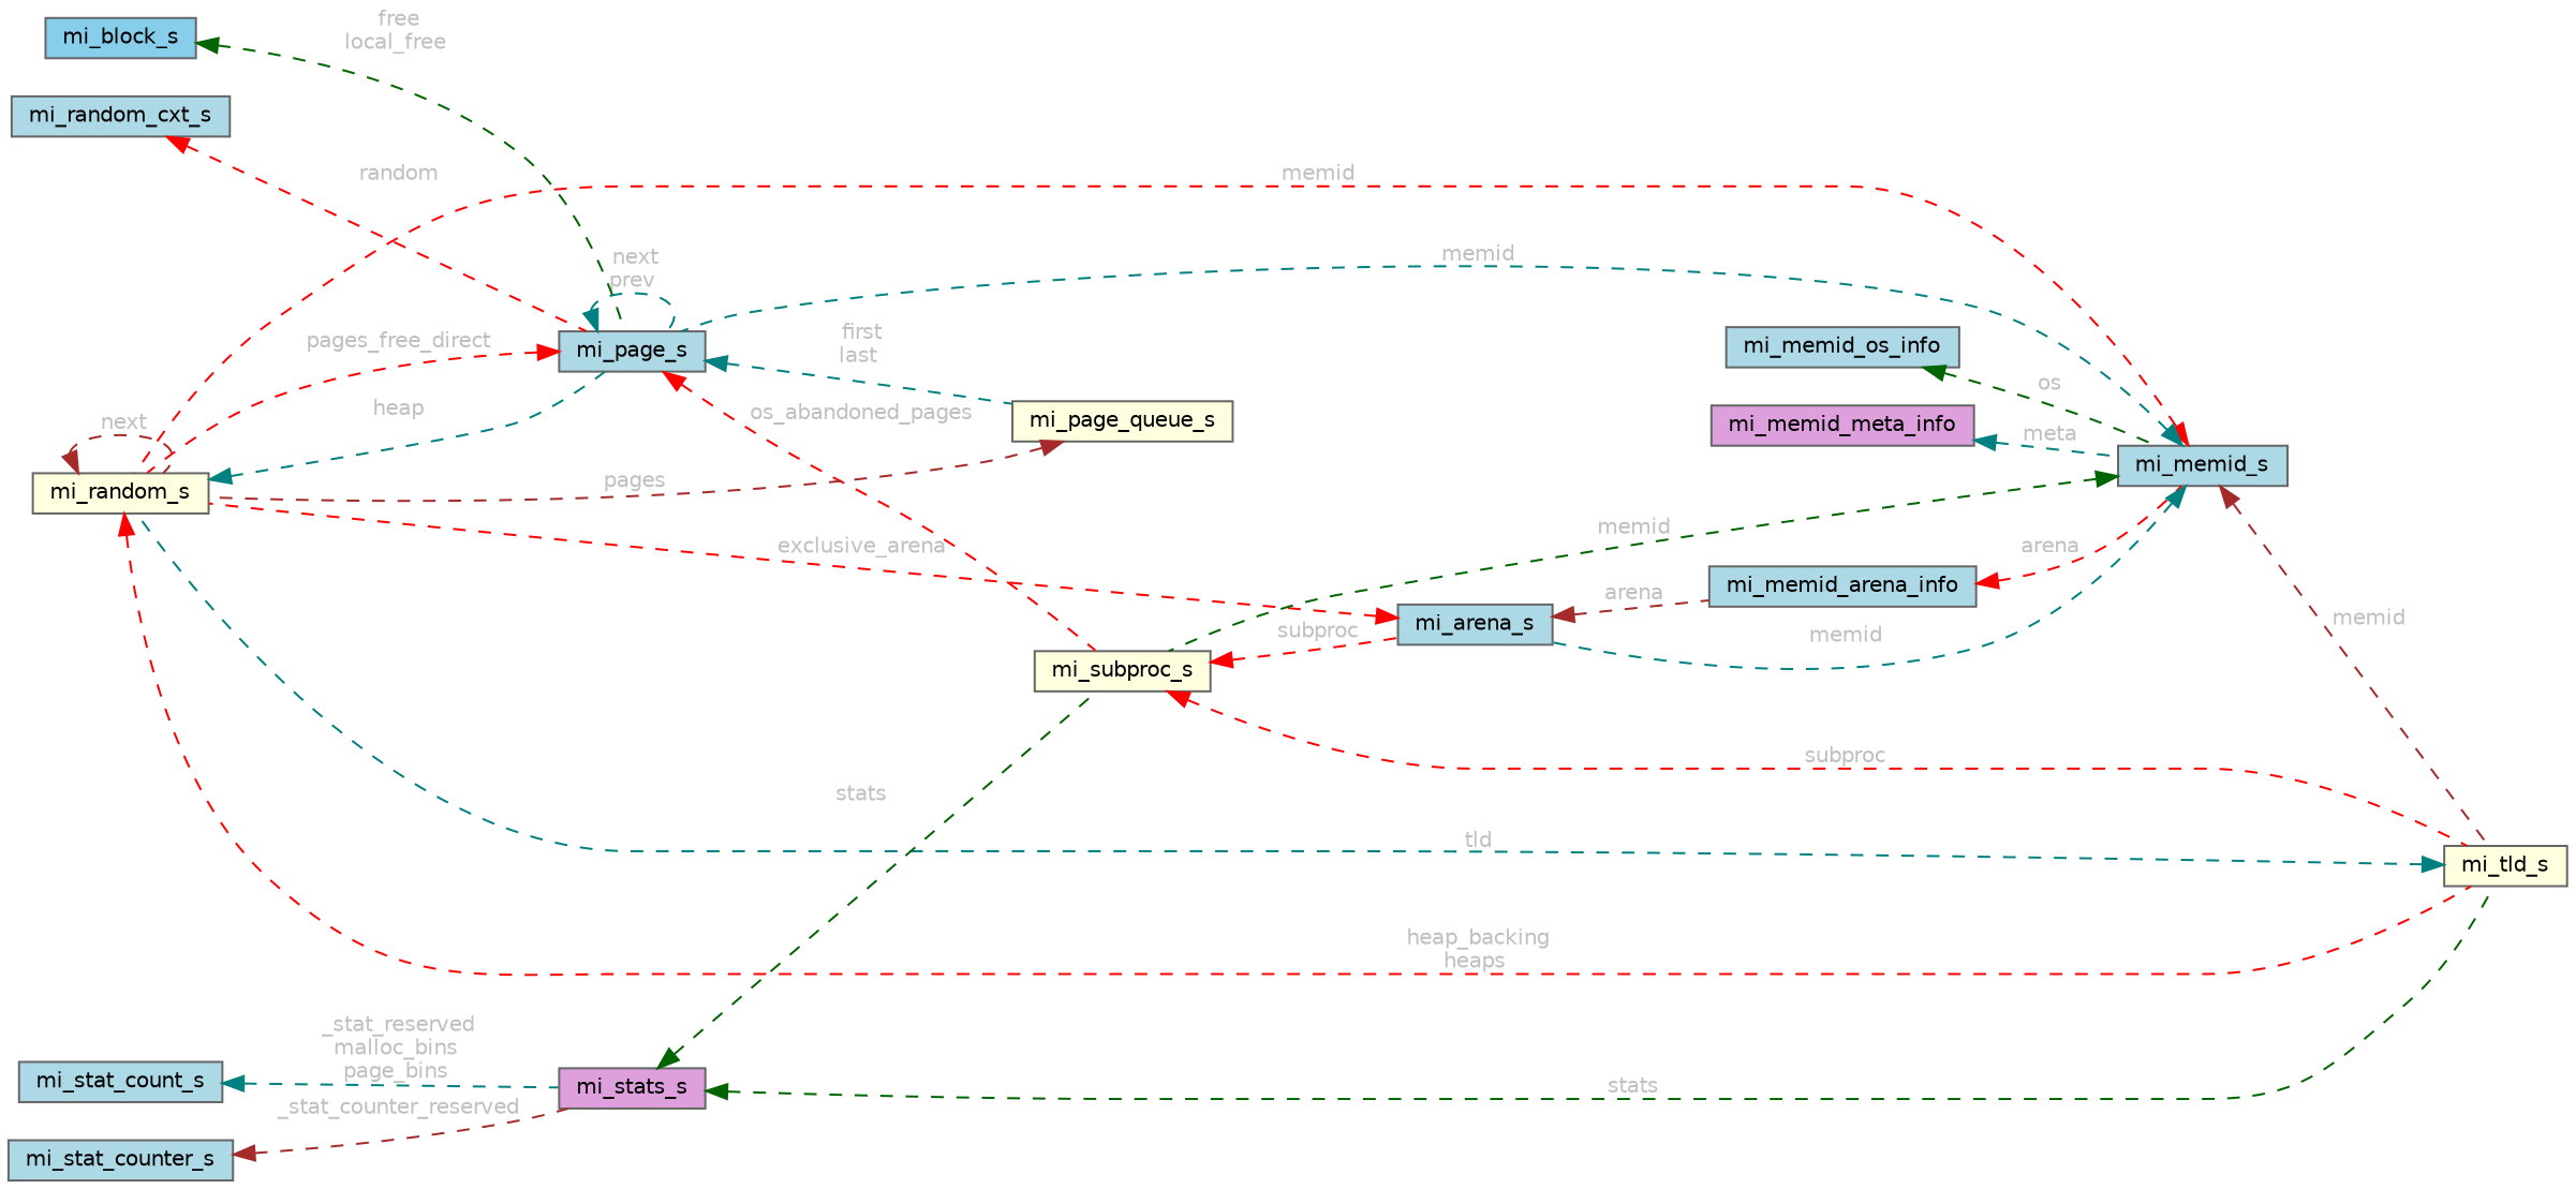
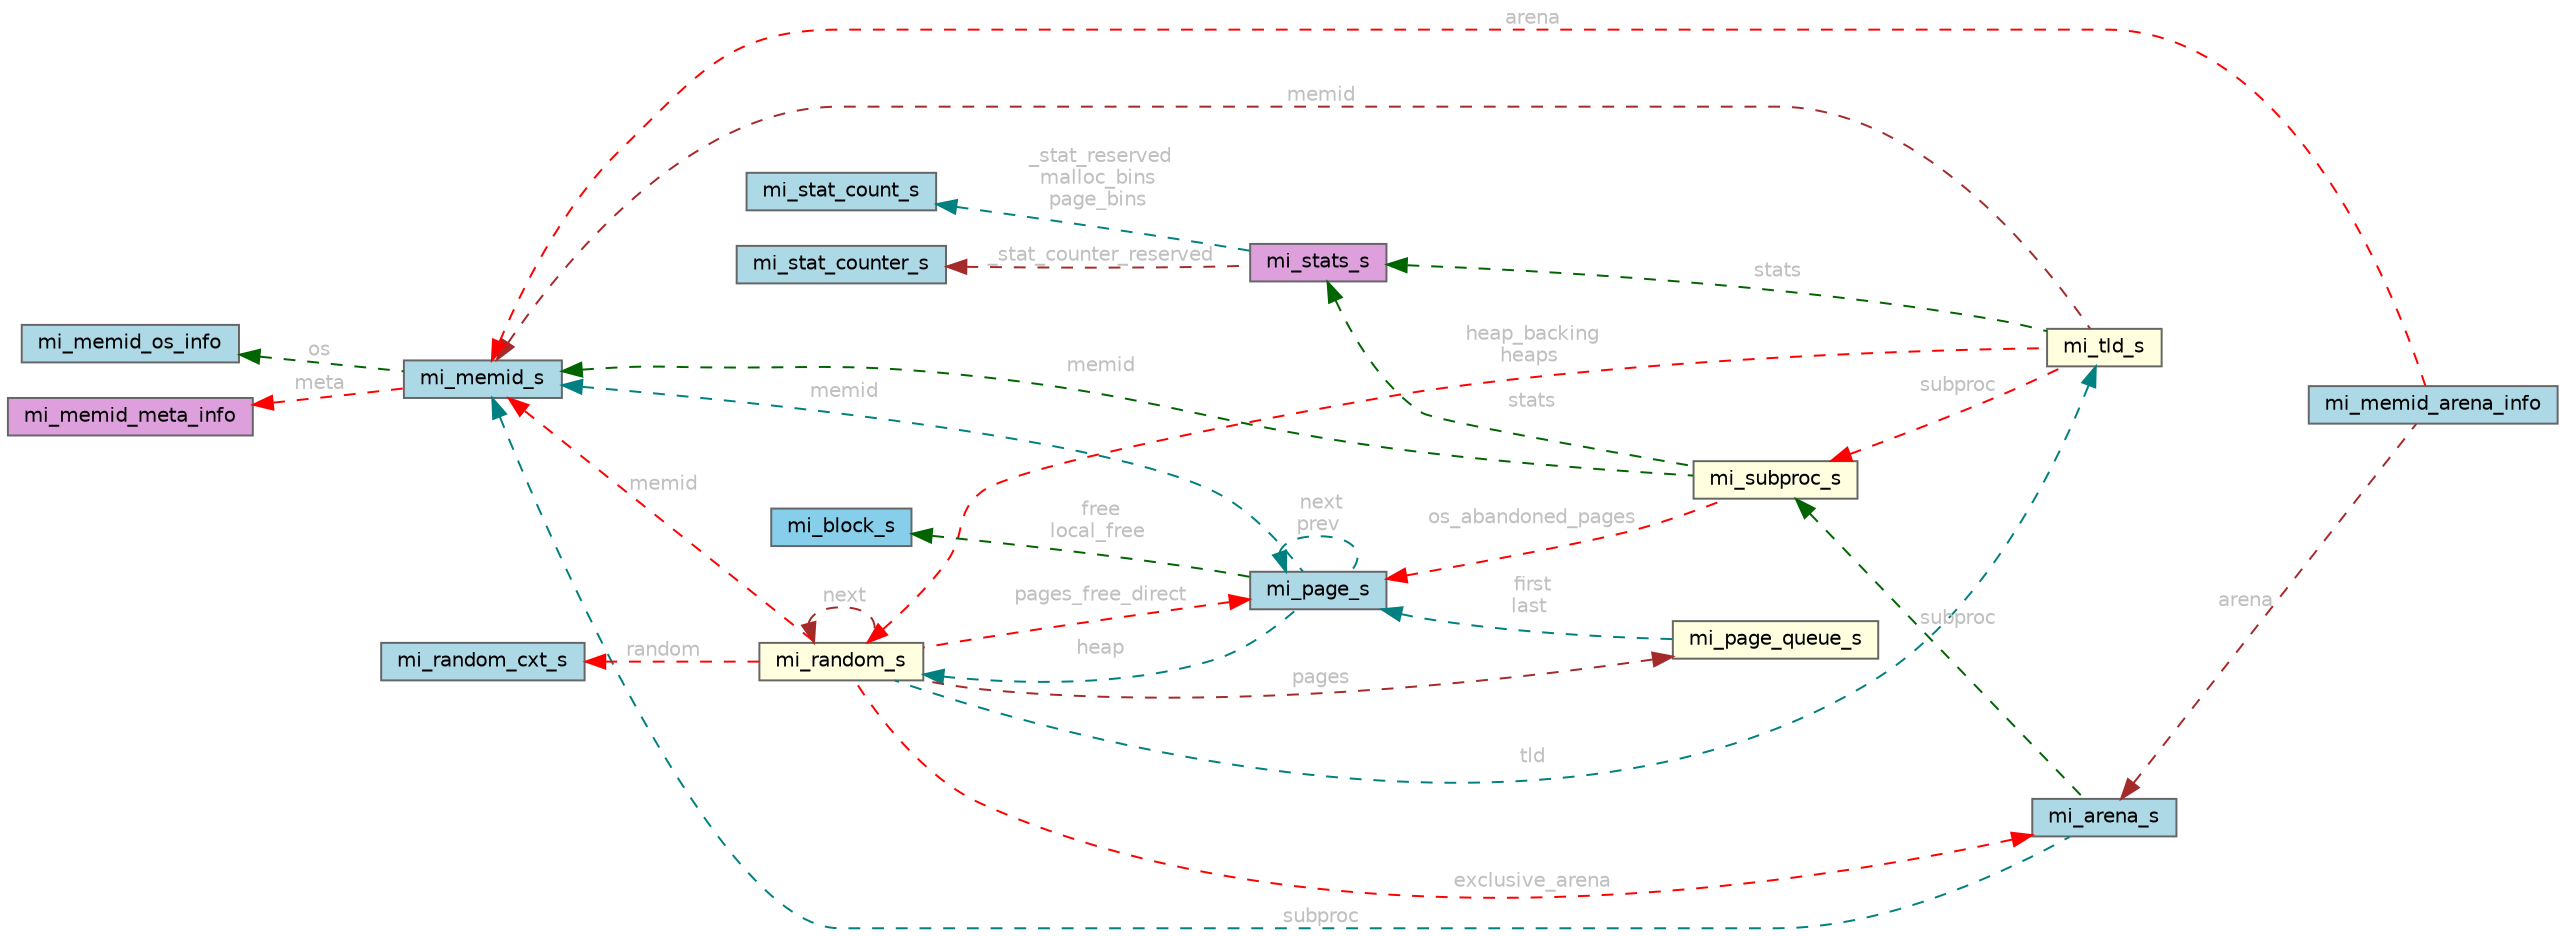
  digraph {
    rankdir=LR
    node [color=gray40 fillcolor=lightblue fontname=Helvetica fontsize=10 shape=box style=filled]
    edge [color=red dir=back fontcolor=grey fontname=Helvetica fontsize=10 labelfontname=Helvetica labelfontsize=10 style=dashed]
    n1 [fillcolor=lightyellow fontcolor=black height=0.2 label=mi_random_s width=0.4]
    n2 [fillcolor=lightyellow height=0.2 label=mi_tld_s width=0.4]
    n3 [height=0.2 label=mi_page_s width=0.4]
    n4 [fillcolor=lightyellow height=0.2 label=mi_subproc_s width=0.4]
    n5 [fillcolor=lightyellow height=0.2 label=mi_page_queue_s width=0.4]
    n6 [height=0.2 label=mi_arena_s width=0.4]
    n7 [height=0.2 label=mi_memid_arena_info width=0.4]
    n8 [fillcolor=skyblue height=0.2 label=mi_block_s width=0.4]
    n9 [height=0.2 label=mi_memid_s width=0.4]
    n10 [height=0.2 label=mi_memid_os_info width=0.4]
    n11 [fillcolor=plum height=0.2 label=mi_memid_meta_info width=0.4]
    n12 [fillcolor=plum height=0.2 label=mi_stats_s width=0.4]
    n13 [height=0.2 label=mi_stat_count_s width=0.4]
    n14 [height=0.2 label=mi_stat_counter_s width=0.4]
    n15 [height=0.2 label=mi_random_cxt_s width=0.4]
    n1 -> n1 [color=brown label=" next"]
    n1 -> n2 [label=" heap_backing\nheaps"]
    n1 -> n3 [color=teal label=" heap"]
    n2 -> n1 [color=teal label=" tld"]
    n3 -> n1 [label=" pages_free_direct"]
    n3 -> n3 [color=teal label=" next\nprev"]
    n3 -> n4 [label=" os_abandoned_pages"]
    n3 -> n5 [color=teal label=" first\nlast"]
    n4 -> n2 [label=" subproc"]
-   n4 -> n6 [label=" subproc"]
+   n4 -> n6 [color=darkgreen label=" subproc"]
    n5 -> n1 [color=brown label=" pages"]
    n6 -> n1 [label=" exclusive_arena"]
    n6 -> n7 [color=brown label=" arena"]
-   n7 -> n9 [label=" arena"]
+   n9 -> n7 [label=" arena"]
    n8 -> n3 [color=darkgreen label=" free\nlocal_free"]
    n9 -> n1 [label=" memid"]
    n9 -> n2 [color=brown label=" memid"]
    n9 -> n3 [color=teal label=" memid"]
    n9 -> n4 [color=darkgreen label=" memid"]
-   n9 -> n6 [color=teal label=" memid"]
+   n9 -> n6 [color=teal label=" subproc"]
    n10 -> n9 [color=darkgreen label=" os"]
-   n11 -> n9 [color=teal label=" meta"]
+   n11 -> n9 [label=" meta"]
    n12 -> n2 [color=darkgreen label=" stats"]
    n12 -> n4 [color=darkgreen label=" stats"]
    n13 -> n12 [color=teal label=" _stat_reserved\nmalloc_bins\npage_bins"]
    n14 -> n12 [color=brown label=" _stat_counter_reserved"]
-   n15 -> n3 [label=" random"]
+   n15 -> n1 [label=" random"]
  }
